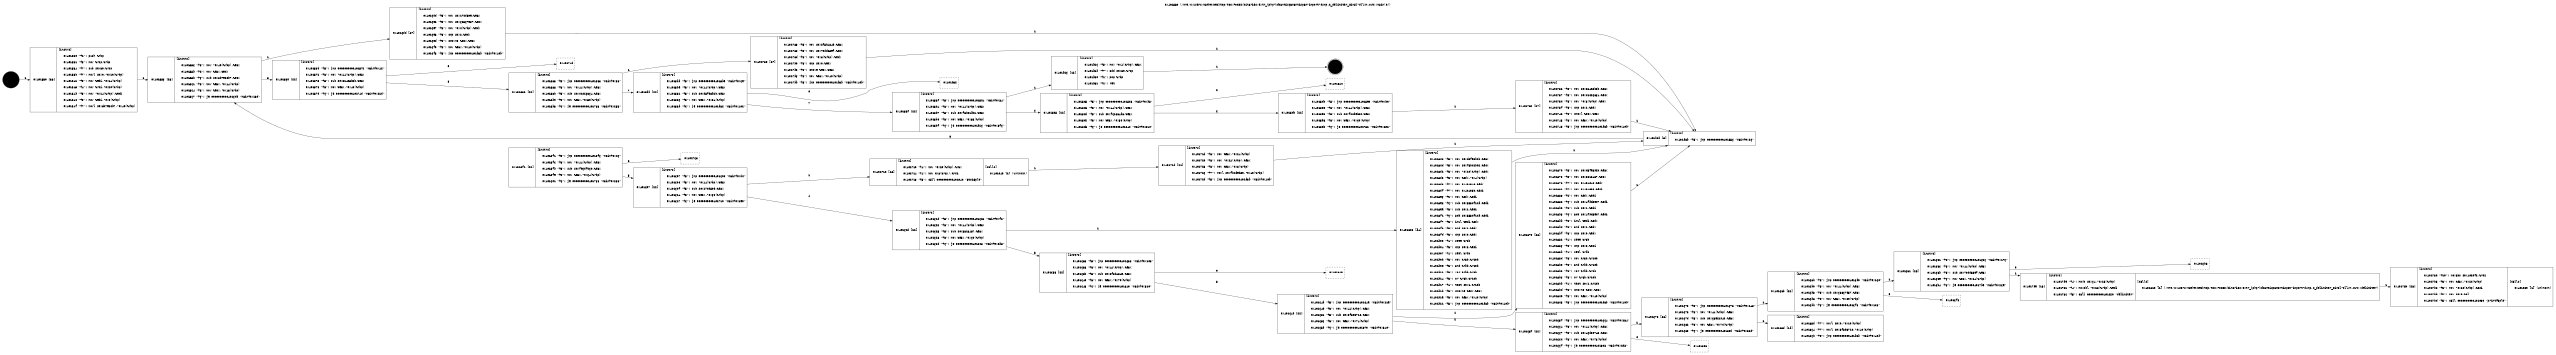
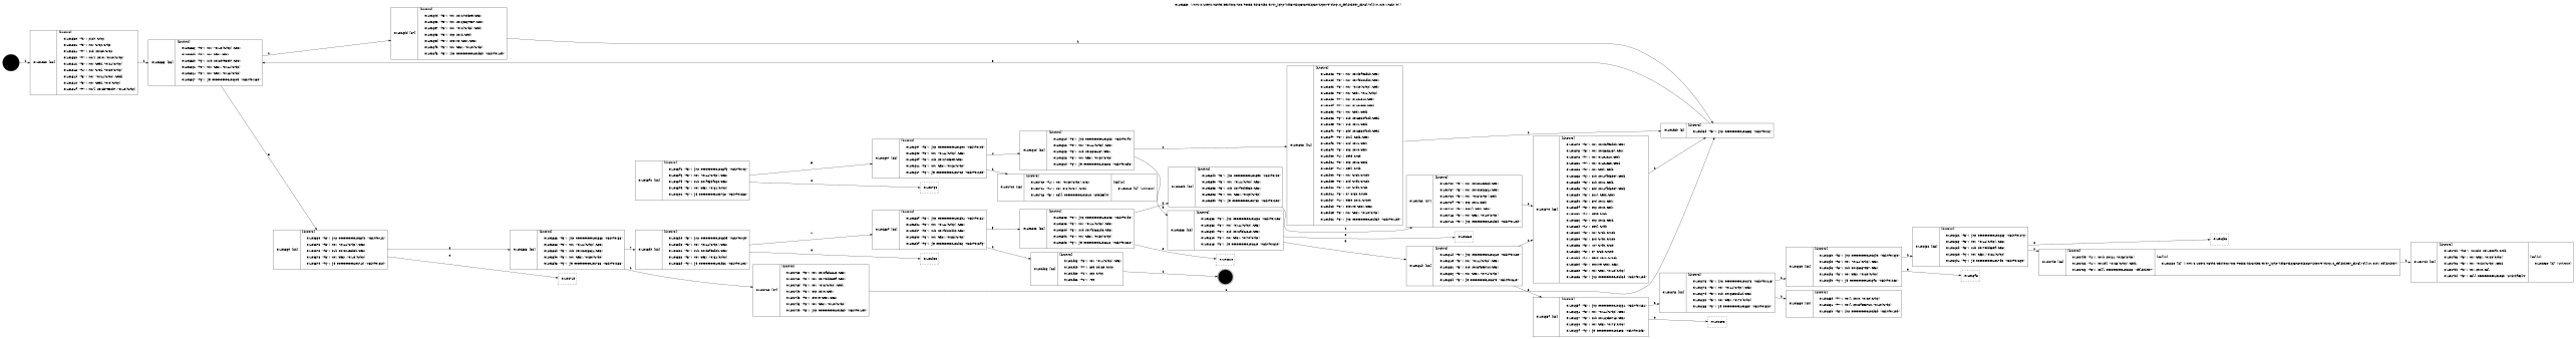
  digraph {
    fontname="DejaVu Sans Mono"
    label="0x401530 (/mnt/c/Users/mathe/Desktop/tcc/POCII/binaries/extr_kphp-kdbantispamantispam-import-dump.c_delimiter_Final-ollvm.out::main(0))"
    labelloc=t
    rankdir=LR
    node [fontname="DejaVu Sans Mono" shape=record]
    edge [fontname="DejaVu Sans Mono"]
    Entry [fillcolor=black height=0.3 shape=circle style=filled width=0.3]
    n2 [label="{\n     0x401530 [38]\l\n     | [instrs]\l\n     &nbsp;&nbsp;0x401530 \<+1\>: push %rbp\l\n     &nbsp;&nbsp;0x401531 \<+3\>: mov %rsp,%rbp\l\n     &nbsp;&nbsp;0x401534 \<+7\>: sub $0xa0,%rsp\l\n     &nbsp;&nbsp;0x40153b \<+7\>: movl $0x0,-0x10(%rbp)\l\n     &nbsp;&nbsp;0x401542 \<+3\>: mov %edi,-0x14(%rbp)\l\n     &nbsp;&nbsp;0x401545 \<+4\>: mov %rsi,-0x20(%rbp)\l\n     &nbsp;&nbsp;0x401549 \<+3\>: mov -0x14(%rbp),%edi\l\n     &nbsp;&nbsp;0x40154c \<+3\>: mov %edi,-0xc(%rbp)\l\n     &nbsp;&nbsp;0x40154f \<+7\>: movl $0x8b7eacb7,-0x40(%rbp)\l\n  }"]
    n3 [label="{\n     0x401556 [23]\l\n     | [instrs]\l\n     &nbsp;&nbsp;0x401556 \<+3\>: mov -0x40(%rbp),%eax\l\n     &nbsp;&nbsp;0x401559 \<+2\>: mov %eax,%ecx\l\n     &nbsp;&nbsp;0x40155b \<+6\>: sub $0x8b7eacb7,%ecx\l\n     &nbsp;&nbsp;0x401561 \<+3\>: mov %eax,-0x44(%rbp)\l\n     &nbsp;&nbsp;0x401564 \<+3\>: mov %ecx,-0x48(%rbp)\l\n     &nbsp;&nbsp;0x401567 \<+6\>: je 00000000004016dd \<main+0x1ad\>\l\n  }"]
    n4 [label="{\n     0x4016dd [27]\l\n     | [instrs]\l\n     &nbsp;&nbsp;0x4016dd \<+5\>: mov $0x17cd50e,%eax\l\n     &nbsp;&nbsp;0x4016e2 \<+5\>: mov $0x6aa67e57,%ecx\l\n     &nbsp;&nbsp;0x4016e7 \<+3\>: mov -0xc(%rbp),%edx\l\n     &nbsp;&nbsp;0x4016ea \<+3\>: cmp $0x2,%edx\l\n     &nbsp;&nbsp;0x4016ed \<+3\>: cmovne %ecx,%eax\l\n     &nbsp;&nbsp;0x4016f0 \<+3\>: mov %eax,-0x40(%rbp)\l\n     &nbsp;&nbsp;0x4016f3 \<+5\>: jmp 0000000000401939 \<main+0x409\>\l\n  }"]
    n5 [label="{\n     0x40156d [22]\l\n     | [instrs]\l\n     &nbsp;&nbsp;0x40156d \<+5\>: jmp 0000000000401572 \<main+0x42\>\l\n     &nbsp;&nbsp;0x401572 \<+3\>: mov -0x44(%rbp),%eax\l\n     &nbsp;&nbsp;0x401575 \<+5\>: sub $0xa2405b3b,%eax\l\n     &nbsp;&nbsp;0x40157a \<+3\>: mov %eax,-0x4c(%rbp)\l\n     &nbsp;&nbsp;0x40157d \<+6\>: je 000000000040174d \<main+0x21d\>\l\n  }"]
    n6 [label="{\n     0x401939 [5]\l\n     | [instrs]\l\n     &nbsp;&nbsp;0x401939 \<+5\>: jmp 0000000000401556 \<main+0x26\>\l\n  }"]
    n7 [label="{\n     0x40174d\l\n  }" style=dashed]
    n8 [label="{\n     0x401583 [22]\l\n     | [instrs]\l\n     &nbsp;&nbsp;0x401583 \<+5\>: jmp 0000000000401588 \<main+0x58\>\l\n     &nbsp;&nbsp;0x401588 \<+3\>: mov -0x44(%rbp),%eax\l\n     &nbsp;&nbsp;0x40158b \<+5\>: sub $0xc1c26864,%eax\l\n     &nbsp;&nbsp;0x401590 \<+3\>: mov %eax,-0x50(%rbp)\l\n     &nbsp;&nbsp;0x401593 \<+6\>: je 0000000000401783 \<main+0x253\>\l\n  }"]
    n9 [label="{\n     0x401783 [27]\l\n     | [instrs]\l\n     &nbsp;&nbsp;0x401783 \<+5\>: mov $0x2f5b4a4e,%eax\l\n     &nbsp;&nbsp;0x401788 \<+5\>: mov $0x70dda5ef,%ecx\l\n     &nbsp;&nbsp;0x40178d \<+3\>: mov -0x8(%rbp),%edx\l\n     &nbsp;&nbsp;0x401790 \<+3\>: cmp $0x0,%edx\l\n     &nbsp;&nbsp;0x401793 \<+3\>: cmove %ecx,%eax\l\n     &nbsp;&nbsp;0x401796 \<+3\>: mov %eax,-0x40(%rbp)\l\n     &nbsp;&nbsp;0x401799 \<+5\>: jmp 0000000000401939 \<main+0x409\>\l\n  }"]
    n10 [label="{\n     0x401599 [22]\l\n     | [instrs]\l\n     &nbsp;&nbsp;0x401599 \<+5\>: jmp 000000000040159e \<main+0x6e\>\l\n     &nbsp;&nbsp;0x40159e \<+3\>: mov -0x44(%rbp),%eax\l\n     &nbsp;&nbsp;0x4015a1 \<+5\>: sub $0xd5fe392b,%eax\l\n     &nbsp;&nbsp;0x4015a6 \<+3\>: mov %eax,-0x54(%rbp)\l\n     &nbsp;&nbsp;0x4015a9 \<+6\>: je 0000000000401932 \<main+0x402\>\l\n  }"]
    Exit [fillcolor=black height=0.3 peripheries=2 shape=circle style=filled width=0.3]
    n12 [label="{\n     0x401932\l\n  }" style=dashed]
    n13 [label="{\n     0x4015af [22]\l\n     | [instrs]\l\n     &nbsp;&nbsp;0x4015af \<+5\>: jmp 00000000004015b4 \<main+0x84\>\l\n     &nbsp;&nbsp;0x4015b4 \<+3\>: mov -0x44(%rbp),%eax\l\n     &nbsp;&nbsp;0x4015b7 \<+5\>: sub $0xf3bc19b2,%eax\l\n     &nbsp;&nbsp;0x4015bc \<+3\>: mov %eax,-0x58(%rbp)\l\n     &nbsp;&nbsp;0x4015bf \<+6\>: je 0000000000401926 \<main+0x3f6\>\l\n  }"]
    n14 [label="{\n     0x401926 [12]\l\n     | [instrs]\l\n     &nbsp;&nbsp;0x401926 \<+3\>: mov -0x4(%rbp),%eax\l\n     &nbsp;&nbsp;0x401929 \<+7\>: add $0xa0,%rsp\l\n     &nbsp;&nbsp;0x401930 \<+1\>: pop %rbp\l\n     &nbsp;&nbsp;0x401931 \<+1\>: ret\l\n  }"]
    n15 [label="{\n     0x4015c5 [22]\l\n     | [instrs]\l\n     &nbsp;&nbsp;0x4015c5 \<+5\>: jmp 00000000004015ca \<main+0x9a\>\l\n     &nbsp;&nbsp;0x4015ca \<+3\>: mov -0x44(%rbp),%eax\l\n     &nbsp;&nbsp;0x4015cd \<+5\>: sub $0xf618a49a,%eax\l\n     &nbsp;&nbsp;0x4015d2 \<+3\>: mov %eax,-0x5c(%rbp)\l\n     &nbsp;&nbsp;0x4015d5 \<+6\>: je 000000000040184c \<main+0x31c\>\l\n  }"]
    n16 [label="{\n     0x4017ab [23]\l\n     | [instrs]\l\n     &nbsp;&nbsp;0x4017ab \<+10\>: movabs $0x4020f2,%rdi\l\n     &nbsp;&nbsp;0x4017b5 \<+3\>: mov %eax,-0x2c(%rbp)\l\n     &nbsp;&nbsp;0x4017b8 \<+3\>: mov -0x2c(%rbp),%esi\l\n     &nbsp;&nbsp;0x4017bb \<+2\>: mov $0x0,%al\l\n     &nbsp;&nbsp;0x4017bd \<+5\>: call 0000000000401030 \<printf@plt\>\l\n     | [calls]\l\n     &nbsp;&nbsp;0x401030 \{1\} (unknown)\l\n  }"]
    n17 [label="{\n     0x40184c\l\n  }" style=dashed]
    n18 [label="{\n     0x4015db [22]\l\n     | [instrs]\l\n     &nbsp;&nbsp;0x4015db \<+5\>: jmp 00000000004015e0 \<main+0xb0\>\l\n     &nbsp;&nbsp;0x4015e0 \<+3\>: mov -0x44(%rbp),%eax\l\n     &nbsp;&nbsp;0x4015e3 \<+5\>: sub $0xfbc9eb50,%eax\l\n     &nbsp;&nbsp;0x4015e8 \<+3\>: mov %eax,-0x60(%rbp)\l\n     &nbsp;&nbsp;0x4015eb \<+6\>: je 0000000000401732 \<main+0x202\>\l\n  }"]
    n19 [label="{\n     0x4016ba\l\n  }" style=dashed]
    n20 [label="{\n     0x401732 [27]\l\n     | [instrs]\l\n     &nbsp;&nbsp;0x401732 \<+5\>: mov $0xa2405b3b,%eax\l\n     &nbsp;&nbsp;0x401737 \<+5\>: mov $0xc1c26864,%ecx\l\n     &nbsp;&nbsp;0x40173c \<+3\>: mov -0x8(%rbp),%edx\l\n     &nbsp;&nbsp;0x40173f \<+3\>: cmp $0x1,%edx\l\n     &nbsp;&nbsp;0x401742 \<+3\>: cmovl %ecx,%eax\l\n     &nbsp;&nbsp;0x401745 \<+3\>: mov %eax,-0x40(%rbp)\l\n     &nbsp;&nbsp;0x401748 \<+5\>: jmp 0000000000401939 \<main+0x409\>\l\n  }"]
    n21 [label="{\n     0x40179e [13]\l\n     | [instrs]\l\n     &nbsp;&nbsp;0x40179e \<+4\>: movb $0x64,-0x25(%rbp)\l\n     &nbsp;&nbsp;0x4017a2 \<+4\>: movsbl -0x25(%rbp),%edi\l\n     &nbsp;&nbsp;0x4017a6 \<+5\>: call 0000000000401220 \<delimiter\>\l\n     | [calls]\l\n     &nbsp;&nbsp;0x401220 \{1\} (/mnt/c/Users/mathe/Desktop/tcc/POCII/binaries/extr_kphp-kdbantispamantispam-import-dump.c_delimiter_Final-ollvm.out::delimiter)\l\n  }"]
    n22 [label="{\n     0x4015f1 [22]\l\n     | [instrs]\l\n     &nbsp;&nbsp;0x4015f1 \<+5\>: jmp 00000000004015f6 \<main+0xc6\>\l\n     &nbsp;&nbsp;0x4015f6 \<+3\>: mov -0x44(%rbp),%eax\l\n     &nbsp;&nbsp;0x4015f9 \<+5\>: sub $0xfe6dfc60,%eax\l\n     &nbsp;&nbsp;0x4015fe \<+3\>: mov %eax,-0x64(%rbp)\l\n     &nbsp;&nbsp;0x401601 \<+6\>: je 0000000000401768 \<main+0x238\>\l\n  }"]
    n23 [label="{\n     0x401768\l\n  }" style=dashed]
    n24 [label="{\n     0x401607 [22]\l\n     | [instrs]\l\n     &nbsp;&nbsp;0x401607 \<+5\>: jmp 000000000040160c \<main+0xdc\>\l\n     &nbsp;&nbsp;0x40160c \<+3\>: mov -0x44(%rbp),%eax\l\n     &nbsp;&nbsp;0x40160f \<+5\>: sub $0x17cd50e,%eax\l\n     &nbsp;&nbsp;0x401614 \<+3\>: mov %eax,-0x68(%rbp)\l\n     &nbsp;&nbsp;0x401617 \<+6\>: je 0000000000401710 \<main+0x1e0\>\l\n  }"]
    n25 [label="{\n     0x4016a1 [25]\l\n     | [instrs]\l\n     &nbsp;&nbsp;0x4016a1 \<+5\>: jmp 00000000004016a6 \<main+0x176\>\l\n     &nbsp;&nbsp;0x4016a6 \<+3\>: mov -0x44(%rbp),%eax\l\n     &nbsp;&nbsp;0x4016a9 \<+5\>: sub $0x70dda5ef,%eax\l\n     &nbsp;&nbsp;0x4016ae \<+6\>: mov %eax,-0x84(%rbp)\l\n     &nbsp;&nbsp;0x4016b4 \<+6\>: je 000000000040179e \<main+0x26e\>\l\n  }"]
    n26 [label="{\n     0x401710 [13]\l\n     | [instrs]\l\n     &nbsp;&nbsp;0x401710 \<+4\>: mov -0x20(%rbp),%rax\l\n     &nbsp;&nbsp;0x401714 \<+4\>: mov 0x8(%rax),%rdi\l\n     &nbsp;&nbsp;0x401718 \<+5\>: call 0000000000401040 \<atoi@plt\>\l\n     | [calls]\l\n     &nbsp;&nbsp;0x401040 \{1\} (unknown)\l\n  }"]
    n27 [label="{\n     0x40161d [22]\l\n     | [instrs]\l\n     &nbsp;&nbsp;0x40161d \<+5\>: jmp 0000000000401622 \<main+0xf2\>\l\n     &nbsp;&nbsp;0x401622 \<+3\>: mov -0x44(%rbp),%eax\l\n     &nbsp;&nbsp;0x401625 \<+5\>: sub $0x331a4a7,%eax\l\n     &nbsp;&nbsp;0x40162a \<+3\>: mov %eax,-0x6c(%rbp)\l\n     &nbsp;&nbsp;0x40162d \<+6\>: je 00000000004018c8 \<main+0x398\>\l\n  }"]
    n28 [label="{\n     0x4016f8\l\n  }" style=dashed]
-   n29 [label="{\n     0x40171d [21]\l\n     | [instrs]\l\n     &nbsp;&nbsp;0x40171d \<+3\>: mov %eax,-0x24(%rbp)\l\n     &nbsp;&nbsp;0x401720 \<+3\>: mov -0x24(%rbp),%eax\l\n     &nbsp;&nbsp;0x401723 \<+3\>: mov %eax,-0x8(%rbp)\l\n     &nbsp;&nbsp;0x401726 \<+7\>: movl $0xfbc9eb50,-0x40(%rbp)\l\n     &nbsp;&nbsp;0x40172d \<+5\>: jmp 0000000000401939 \<main+0x409\>\l\n  }"]
    n30 [label="{\n     0x4018c8 [94]\l\n     | [instrs]\l\n     &nbsp;&nbsp;0x4018c8 \<+5\>: mov $0xd5fe392b,%eax\l\n     &nbsp;&nbsp;0x4018cd \<+5\>: mov $0xf3bc19b2,%ecx\l\n     &nbsp;&nbsp;0x4018d2 \<+3\>: mov -0x10(%rbp),%edx\l\n     &nbsp;&nbsp;0x4018d5 \<+3\>: mov %edx,-0x4(%rbp)\l\n     &nbsp;&nbsp;0x4018d8 \<+7\>: mov 0x40404c,%edx\l\n     &nbsp;&nbsp;0x4018df \<+7\>: mov 0x404050,%esi\l\n     &nbsp;&nbsp;0x4018e6 \<+2\>: mov %edx,%edi\l\n     &nbsp;&nbsp;0x4018e8 \<+6\>: sub $0x553cf1c9,%edi\l\n     &nbsp;&nbsp;0x4018ee \<+3\>: sub $0x1,%edi\l\n     &nbsp;&nbsp;0x4018f1 \<+6\>: add $0x553cf1c9,%edi\l\n     &nbsp;&nbsp;0x4018f7 \<+3\>: imul %edi,%edx\l\n     &nbsp;&nbsp;0x4018fa \<+3\>: and $0x1,%edx\l\n     &nbsp;&nbsp;0x4018fd \<+3\>: cmp $0x0,%edx\l\n     &nbsp;&nbsp;0x401900 \<+4\>: sete %r8b\l\n     &nbsp;&nbsp;0x401904 \<+3\>: cmp $0xa,%esi\l\n     &nbsp;&nbsp;0x401907 \<+4\>: setl %r9b\l\n     &nbsp;&nbsp;0x40190b \<+3\>: mov %r8b,%r10b\l\n     &nbsp;&nbsp;0x40190e \<+3\>: and %r9b,%r10b\l\n     &nbsp;&nbsp;0x401911 \<+3\>: xor %r9b,%r8b\l\n     &nbsp;&nbsp;0x401914 \<+3\>: or %r8b,%r10b\l\n     &nbsp;&nbsp;0x401917 \<+4\>: test $0x1,%r10b\l\n     &nbsp;&nbsp;0x40191b \<+3\>: cmovne %ecx,%eax\l\n     &nbsp;&nbsp;0x40191e \<+3\>: mov %eax,-0x40(%rbp)\l\n     &nbsp;&nbsp;0x401921 \<+5\>: jmp 0000000000401939 \<main+0x409\>\l\n  }"]
    n31 [label="{\n     0x401633 [22]\l\n     | [instrs]\l\n     &nbsp;&nbsp;0x401633 \<+5\>: jmp 0000000000401638 \<main+0x108\>\l\n     &nbsp;&nbsp;0x401638 \<+3\>: mov -0x44(%rbp),%eax\l\n     &nbsp;&nbsp;0x40163b \<+5\>: sub $0x2f5b4a4e,%eax\l\n     &nbsp;&nbsp;0x401640 \<+3\>: mov %eax,-0x70(%rbp)\l\n     &nbsp;&nbsp;0x401643 \<+6\>: je 0000000000401840 \<main+0x310\>\l\n  }"]
    n32 [label="{\n     0x40168b [22]\l\n     | [instrs]\l\n     &nbsp;&nbsp;0x40168b \<+5\>: jmp 0000000000401690 \<main+0x160\>\l\n     &nbsp;&nbsp;0x401690 \<+3\>: mov -0x44(%rbp),%eax\l\n     &nbsp;&nbsp;0x401693 \<+5\>: sub $0x6aa67e57,%eax\l\n     &nbsp;&nbsp;0x401698 \<+3\>: mov %eax,-0x80(%rbp)\l\n     &nbsp;&nbsp;0x40169b \<+6\>: je 00000000004016f8 \<main+0x1c8\>\l\n  }"]
    n33 [label="{\n     0x401840\l\n  }" style=dashed]
    n34 [label="{\n     0x401649 [22]\l\n     | [instrs]\l\n     &nbsp;&nbsp;0x401649 \<+5\>: jmp 000000000040164e \<main+0x11e\>\l\n     &nbsp;&nbsp;0x40164e \<+3\>: mov -0x44(%rbp),%eax\l\n     &nbsp;&nbsp;0x401651 \<+5\>: sub $0x3faea71c,%eax\l\n     &nbsp;&nbsp;0x401656 \<+3\>: mov %eax,-0x74(%rbp)\l\n     &nbsp;&nbsp;0x401659 \<+6\>: je 0000000000401870 \<main+0x340\>\l\n  }"]
    n35 [label="{\n     0x40185d [19]\l\n     | [instrs]\l\n     &nbsp;&nbsp;0x40185d \<+7\>: movl $0x0,-0x10(%rbp)\l\n     &nbsp;&nbsp;0x401864 \<+7\>: movl $0x3faea71c,-0x40(%rbp)\l\n     &nbsp;&nbsp;0x40186b \<+5\>: jmp 0000000000401939 \<main+0x409\>\l\n  }"]
    n36 [label="{\n     0x401870 [88]\l\n     | [instrs]\l\n     &nbsp;&nbsp;0x401870 \<+5\>: mov $0xd5fe392b,%eax\l\n     &nbsp;&nbsp;0x401875 \<+5\>: mov $0x331a4a7,%ecx\l\n     &nbsp;&nbsp;0x40187a \<+7\>: mov 0x40404c,%edx\l\n     &nbsp;&nbsp;0x401881 \<+7\>: mov 0x404050,%esi\l\n     &nbsp;&nbsp;0x401888 \<+2\>: mov %edx,%edi\l\n     &nbsp;&nbsp;0x40188a \<+6\>: sub $0x4f9d5ec7,%edi\l\n     &nbsp;&nbsp;0x401890 \<+3\>: sub $0x1,%edi\l\n     &nbsp;&nbsp;0x401893 \<+6\>: add $0x4f9d5ec7,%edi\l\n     &nbsp;&nbsp;0x401899 \<+3\>: imul %edi,%edx\l\n     &nbsp;&nbsp;0x40189c \<+3\>: and $0x1,%edx\l\n     &nbsp;&nbsp;0x40189f \<+3\>: cmp $0x0,%edx\l\n     &nbsp;&nbsp;0x4018a2 \<+4\>: sete %r8b\l\n     &nbsp;&nbsp;0x4018a6 \<+3\>: cmp $0xa,%esi\l\n     &nbsp;&nbsp;0x4018a9 \<+4\>: setl %r9b\l\n     &nbsp;&nbsp;0x4018ad \<+3\>: mov %r8b,%r10b\l\n     &nbsp;&nbsp;0x4018b0 \<+3\>: and %r9b,%r10b\l\n     &nbsp;&nbsp;0x4018b3 \<+3\>: xor %r9b,%r8b\l\n     &nbsp;&nbsp;0x4018b6 \<+3\>: or %r8b,%r10b\l\n     &nbsp;&nbsp;0x4018b9 \<+4\>: test $0x1,%r10b\l\n     &nbsp;&nbsp;0x4018bd \<+3\>: cmovne %ecx,%eax\l\n     &nbsp;&nbsp;0x4018c0 \<+3\>: mov %eax,-0x40(%rbp)\l\n     &nbsp;&nbsp;0x4018c3 \<+5\>: jmp 0000000000401939 \<main+0x409\>\l\n  }"]
    n37 [label="{\n     0x40165f [22]\l\n     | [instrs]\l\n     &nbsp;&nbsp;0x40165f \<+5\>: jmp 0000000000401664 \<main+0x134\>\l\n     &nbsp;&nbsp;0x401664 \<+3\>: mov -0x44(%rbp),%eax\l\n     &nbsp;&nbsp;0x401667 \<+5\>: sub $0x46d30745,%eax\l\n     &nbsp;&nbsp;0x40166c \<+3\>: mov %eax,-0x78(%rbp)\l\n     &nbsp;&nbsp;0x40166f \<+6\>: je 000000000040180a \<main+0x2da\>\l\n  }"]
    n38 [label="{\n     0x401675 [22]\l\n     | [instrs]\l\n     &nbsp;&nbsp;0x401675 \<+5\>: jmp 000000000040167a \<main+0x14a\>\l\n     &nbsp;&nbsp;0x40167a \<+3\>: mov -0x44(%rbp),%eax\l\n     &nbsp;&nbsp;0x40167d \<+5\>: sub $0x68e2194d,%eax\l\n     &nbsp;&nbsp;0x401682 \<+3\>: mov %eax,-0x7c(%rbp)\l\n     &nbsp;&nbsp;0x401685 \<+6\>: je 000000000040185d \<main+0x32d\>\l\n  }"]
    n39 [label="{\n     0x40180a\l\n  }" style=dashed]
    Entry -> n2 [label=" 1"]
    n2 -> n3 [label=" 1"]
    n3 -> n4 [label=" 1"]
    n3 -> n5 [label=" 8"]
    n4 -> n6 [label=" 1"]
    n5 -> n7 [label=" 0"]
    n5 -> n8 [label=" 8"]
    n6 -> n3 [label=" 8"]
    n8 -> n9 [label=" 1"]
    n8 -> n10 [label=" 7"]
    n9 -> n6 [label=" 1"]
    n10 -> n12 [label=" 0"]
    n10 -> n13 [label=" 7"]
    n13 -> n14 [label=" 1"]
    n13 -> n15 [label=" 6"]
    n14 -> Exit [label=" 1"]
    n15 -> n17 [label=" 0"]
    n15 -> n18 [label=" 6"]
    n18 -> n20 [label=" 1"]
-   n20 -> n6 [label=" 1"]
+   n20 -> n36 [label=" 1"]
    n21 -> n16 [label=" 1"]
    n22 -> n23 [label=" 0"]
    n22 -> n24 [label=" 5"]
    n24 -> n26 [label=" 1"]
    n24 -> n27 [label=" 4"]
    n25 -> n19 [label=" 0"]
    n25 -> n21 [label=" 1"]
-   n26 -> n29 [label=" 1"]
    n27 -> n30 [label=" 1"]
    n27 -> n31 [label=" 3"]
-   n29 -> n6 [label=" 1"]
    n30 -> n6 [label=" 1"]
    n31 -> n33 [label=" 0"]
    n31 -> n34 [label=" 3"]
    n32 -> n25 [label=" 1"]
    n32 -> n28 [label=" 0"]
    n34 -> n36 [label=" 1"]
    n34 -> n37 [label=" 2"]
    n36 -> n6 [label=" 1"]
    n37 -> n38 [label=" 2"]
    n37 -> n39 [label=" 0"]
    n38 -> n32 [label=" 1"]
    n38 -> n35 [label=" 1"]
  }
